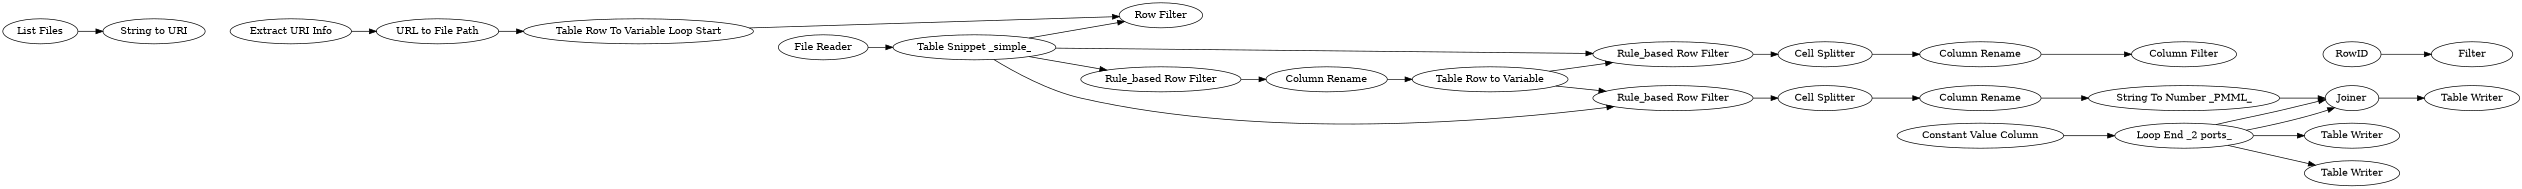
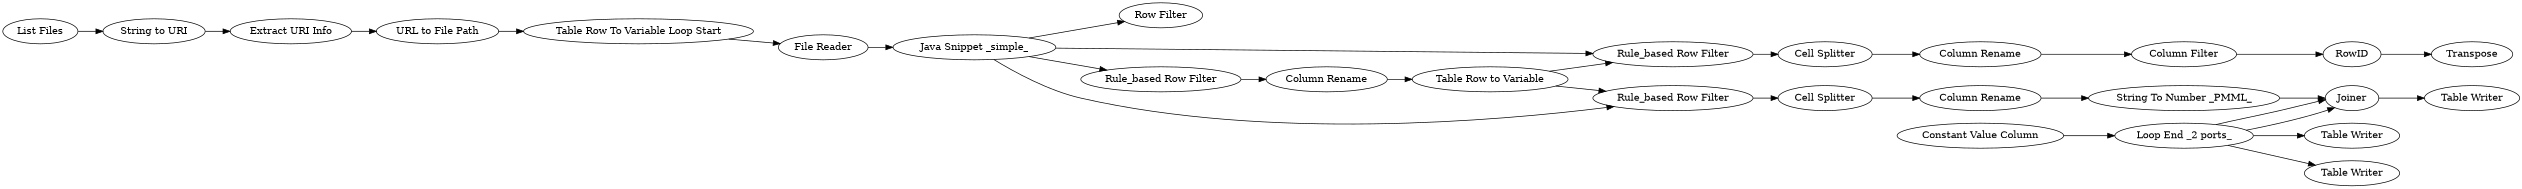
  digraph {
    rankdir=LR
    n1 [label="List Files"]
    n2 [label="String to URI"]
    n3 [label="Extract URI Info"]
    n4 [label="File Reader"]
-   n5 [label="Table Snippet _simple_"]
+   n5 [label="Java Snippet _simple_"]
    n6 [label="Row Filter"]
    n7 [label="Rule_based Row Filter"]
    n8 [label="Rule_based Row Filter"]
    n9 [label="Rule_based Row Filter"]
    n10 [label="Table Row To Variable Loop Start"]
    n11 [label="URL to File Path"]
    n12 [label="Column Rename"]
    n13 [label="Cell Splitter"]
    n14 [label="Cell Splitter"]
    n15 [label="Table Row to Variable"]
    n16 [label="Column Rename"]
    n17 [label="Column Rename"]
    n18 [label="Column Filter"]
    n19 [label="Constant Value Column"]
    n20 [label="Loop End _2 ports_"]
    n21 [label=Joiner]
    n22 [label="Table Writer"]
    n23 [label="Table Writer"]
    n24 [label="String To Number _PMML_"]
    n25 [label=RowID]
    n26 [label="Table Writer"]
-   n27 [label=Filter]
+   n27 [label=Transpose]
    n1 -> n2
+   n2 -> n3
    n3 -> n11
    n4 -> n5
    n5 -> n6
    n5 -> n7
    n5 -> n8
    n5 -> n9
    n7 -> n12
    n8 -> n13
    n9 -> n14
-   n10 -> n6
+   n10 -> n4
    n11 -> n10
    n12 -> n15
    n13 -> n16
    n14 -> n17
    n15 -> n8
    n15 -> n9
    n16 -> n24
    n17 -> n18
+   n18 -> n25
    n19 -> n20
    n20 -> n21
    n20 -> n21
    n20 -> n22
    n20 -> n23
    n21 -> n26
    n24 -> n21
    n25 -> n27
  }
